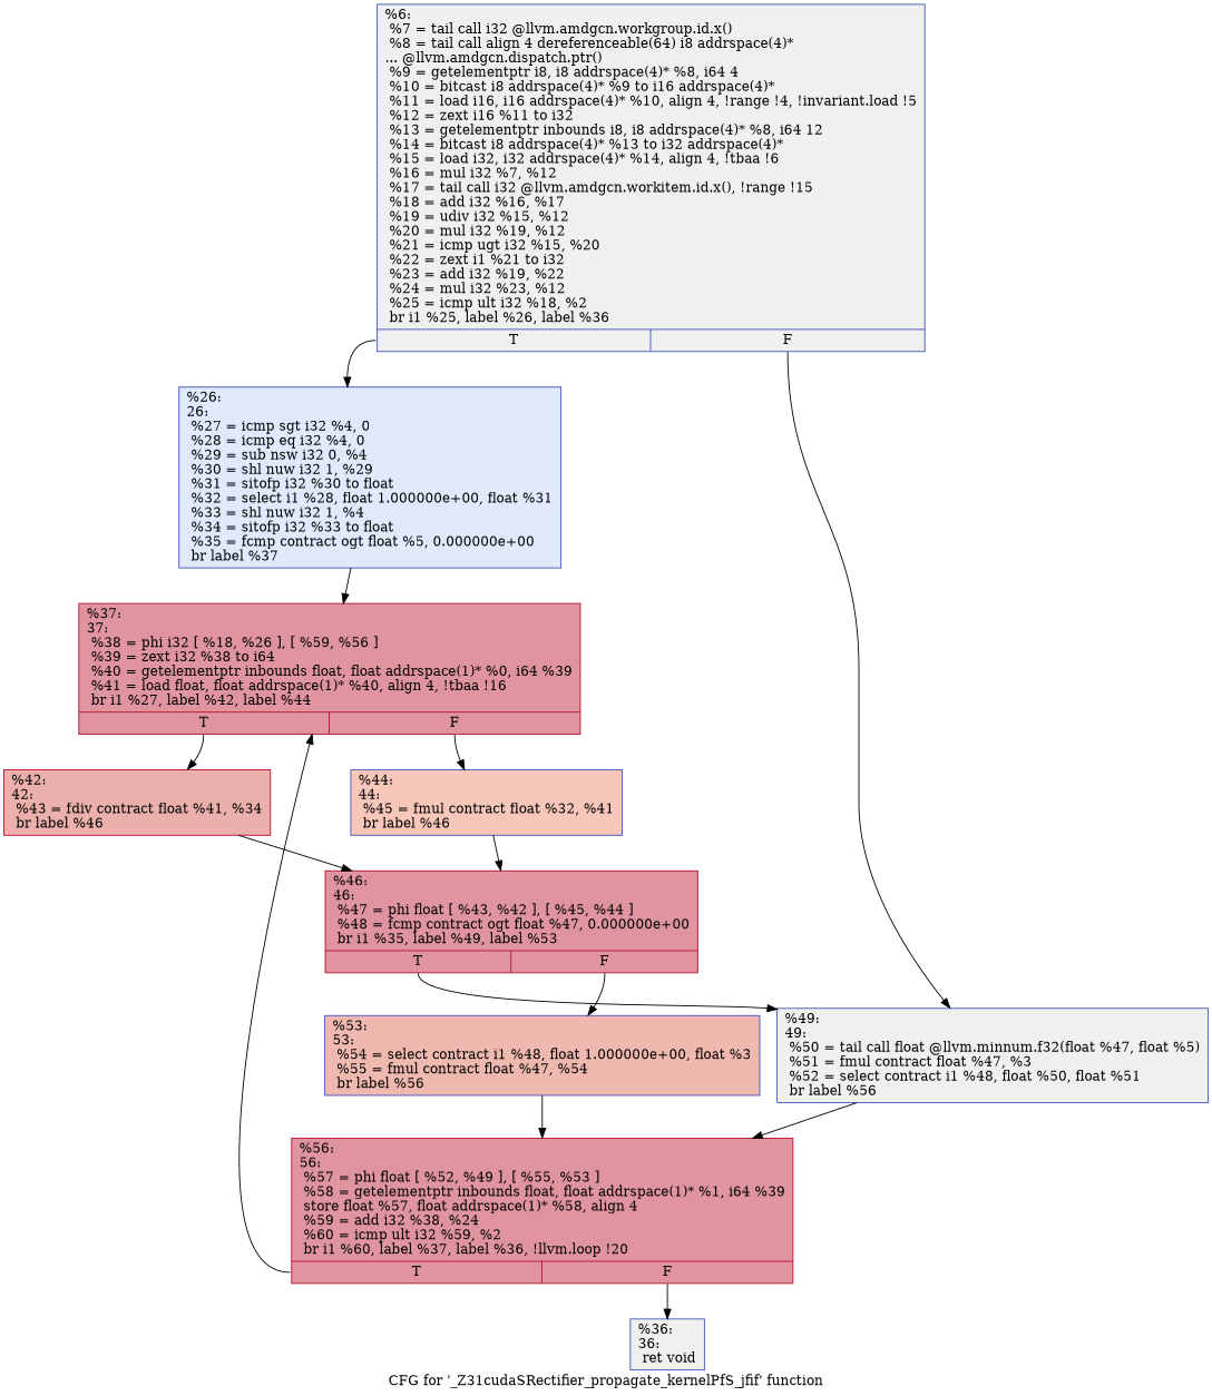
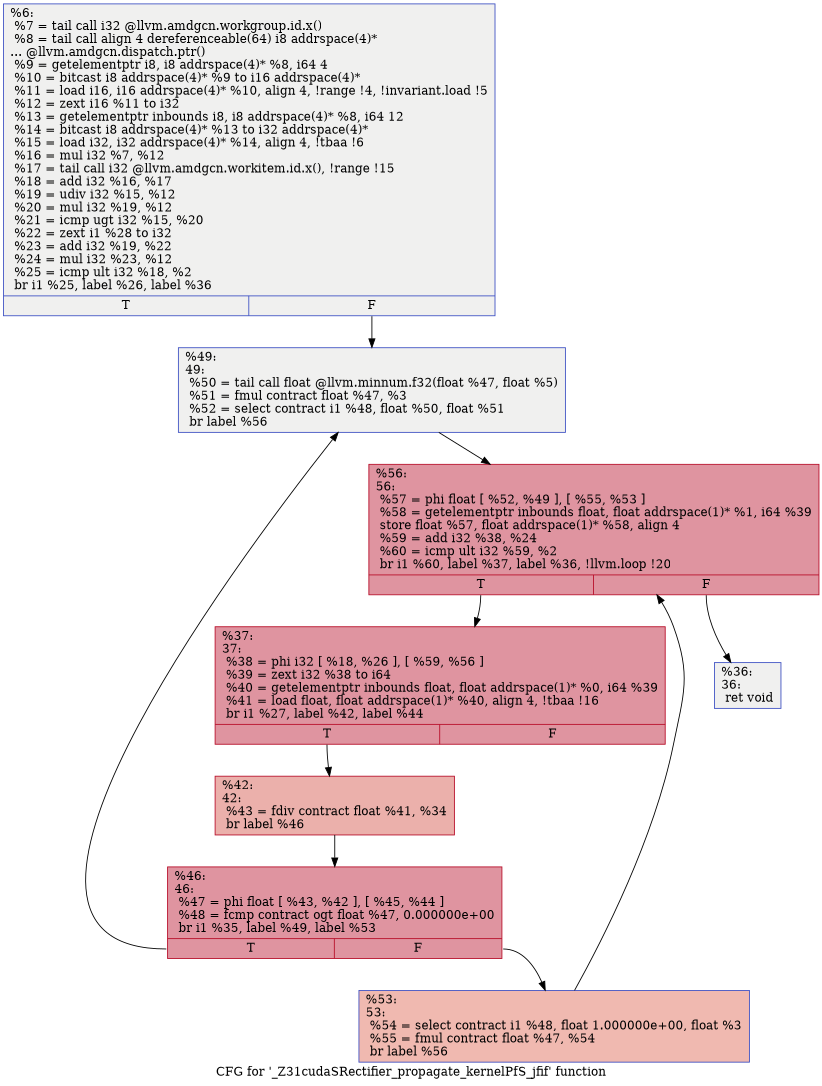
  digraph {
    label="CFG for '_Z31cudaSRectifier_propagate_kernelPfS_jfif' function"
    node [color="#3d50c3ff" fillcolor="#dedcdb70" shape=record style=filled]
-   n1 [label="{%6:\l  %7 = tail call i32 @llvm.amdgcn.workgroup.id.x()\l  %8 = tail call align 4 dereferenceable(64) i8 addrspace(4)*\l... @llvm.amdgcn.dispatch.ptr()\l  %9 = getelementptr i8, i8 addrspace(4)* %8, i64 4\l  %10 = bitcast i8 addrspace(4)* %9 to i16 addrspace(4)*\l  %11 = load i16, i16 addrspace(4)* %10, align 4, !range !4, !invariant.load !5\l  %12 = zext i16 %11 to i32\l  %13 = getelementptr inbounds i8, i8 addrspace(4)* %8, i64 12\l  %14 = bitcast i8 addrspace(4)* %13 to i32 addrspace(4)*\l  %15 = load i32, i32 addrspace(4)* %14, align 4, !tbaa !6\l  %16 = mul i32 %7, %12\l  %17 = tail call i32 @llvm.amdgcn.workitem.id.x(), !range !15\l  %18 = add i32 %16, %17\l  %19 = udiv i32 %15, %12\l  %20 = mul i32 %19, %12\l  %21 = icmp ugt i32 %15, %20\l  %22 = zext i1 %21 to i32\l  %23 = add i32 %19, %22\l  %24 = mul i32 %23, %12\l  %25 = icmp ult i32 %18, %2\l  br i1 %25, label %26, label %36\l|{<s0>T|<s1>F}}"]
-   n2 [fillcolor="#b9d0f970" label="{%26:\l26:                                               \l  %27 = icmp sgt i32 %4, 0\l  %28 = icmp eq i32 %4, 0\l  %29 = sub nsw i32 0, %4\l  %30 = shl nuw i32 1, %29\l  %31 = sitofp i32 %30 to float\l  %32 = select i1 %28, float 1.000000e+00, float %31\l  %33 = shl nuw i32 1, %4\l  %34 = sitofp i32 %33 to float\l  %35 = fcmp contract ogt float %5, 0.000000e+00\l  br label %37\l}"]
+   n1 [label="{%6:\l  %7 = tail call i32 @llvm.amdgcn.workgroup.id.x()\l  %8 = tail call align 4 dereferenceable(64) i8 addrspace(4)*\l... @llvm.amdgcn.dispatch.ptr()\l  %9 = getelementptr i8, i8 addrspace(4)* %8, i64 4\l  %10 = bitcast i8 addrspace(4)* %9 to i16 addrspace(4)*\l  %11 = load i16, i16 addrspace(4)* %10, align 4, !range !4, !invariant.load !5\l  %12 = zext i16 %11 to i32\l  %13 = getelementptr inbounds i8, i8 addrspace(4)* %8, i64 12\l  %14 = bitcast i8 addrspace(4)* %13 to i32 addrspace(4)*\l  %15 = load i32, i32 addrspace(4)* %14, align 4, !tbaa !6\l  %16 = mul i32 %7, %12\l  %17 = tail call i32 @llvm.amdgcn.workitem.id.x(), !range !15\l  %18 = add i32 %16, %17\l  %19 = udiv i32 %15, %12\l  %20 = mul i32 %19, %12\l  %21 = icmp ugt i32 %15, %20\l  %22 = zext i1 %28 to i32\l  %23 = add i32 %19, %22\l  %24 = mul i32 %23, %12\l  %25 = icmp ult i32 %18, %2\l  br i1 %25, label %26, label %36\l|{<s0>T|<s1>F}}"]
    n3 [label="{%49:\l49:                                               \l  %50 = tail call float @llvm.minnum.f32(float %47, float %5)\l  %51 = fmul contract float %47, %3\l  %52 = select contract i1 %48, float %50, float %51\l  br label %56\l}"]
    n4 [color="#b70d28ff" fillcolor="#b70d2870" label="{%37:\l37:                                               \l  %38 = phi i32 [ %18, %26 ], [ %59, %56 ]\l  %39 = zext i32 %38 to i64\l  %40 = getelementptr inbounds float, float addrspace(1)* %0, i64 %39\l  %41 = load float, float addrspace(1)* %40, align 4, !tbaa !16\l  br i1 %27, label %42, label %44\l|{<s0>T|<s1>F}}"]
    n5 [label="{%36:\l36:                                               \l  ret void\l}"]
    n6 [color="#b70d28ff" fillcolor="#d24b4070" label="{%42:\l42:                                               \l  %43 = fdiv contract float %41, %34\l  br label %46\l}"]
-   n7 [fillcolor="#ec7f6370" label="{%44:\l44:                                               \l  %45 = fmul contract float %32, %41\l  br label %46\l}"]
    n8 [color="#b70d28ff" fillcolor="#b70d2870" label="{%46:\l46:                                               \l  %47 = phi float [ %43, %42 ], [ %45, %44 ]\l  %48 = fcmp contract ogt float %47, 0.000000e+00\l  br i1 %35, label %49, label %53\l|{<s0>T|<s1>F}}"]
    n9 [fillcolor="#de614d70" label="{%53:\l53:                                               \l  %54 = select contract i1 %48, float 1.000000e+00, float %3\l  %55 = fmul contract float %47, %54\l  br label %56\l}"]
    n10 [color="#b70d28ff" fillcolor="#b70d2870" label="{%56:\l56:                                               \l  %57 = phi float [ %52, %49 ], [ %55, %53 ]\l  %58 = getelementptr inbounds float, float addrspace(1)* %1, i64 %39\l  store float %57, float addrspace(1)* %58, align 4\l  %59 = add i32 %38, %24\l  %60 = icmp ult i32 %59, %2\l  br i1 %60, label %37, label %36, !llvm.loop !20\l|{<s0>T|<s1>F}}"]
-   n1 -> n2 [tailport=s0]
    n1 -> n3 [tailport=s1]
-   n2 -> n4
    n3 -> n10
    n4 -> n6 [tailport=s0]
-   n4 -> n7 [tailport=s1]
    n6 -> n8
-   n7 -> n8
    n8 -> n3 [tailport=s0]
    n8 -> n9 [tailport=s1]
    n9 -> n10
    n10 -> n4 [tailport=s0]
    n10 -> n5 [tailport=s1]
  }
